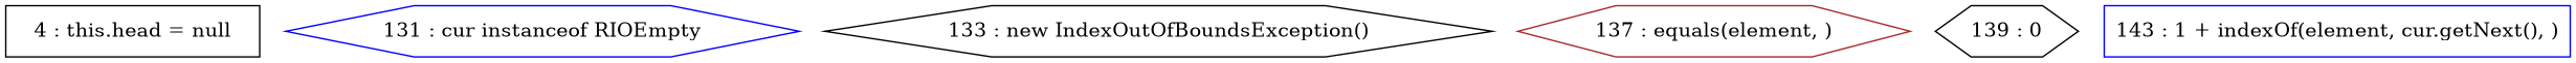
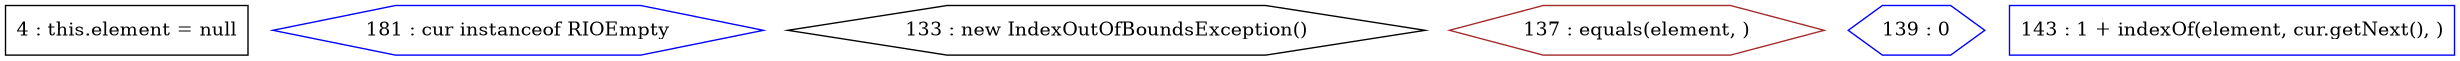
  digraph {
    node [color=black shape=hexagon]
-   "4 : this.head = null" [shape=box]
-   "131 : cur instanceof RIOEmpty" [color=blue]
+   "4 : this.head = null" [shape=box label="4 : this.element = null"]
+   "131 : cur instanceof RIOEmpty" [color=blue label="181 : cur instanceof RIOEmpty"]
    "133 : new IndexOutOfBoundsException()"
    "137 : equals(element, )" [color=brown]
-   "139 : 0"
+   "139 : 0" [color=blue]
    "143 : 1 + indexOf(element, cur.getNext(), )" [color=blue shape=box]
  }
